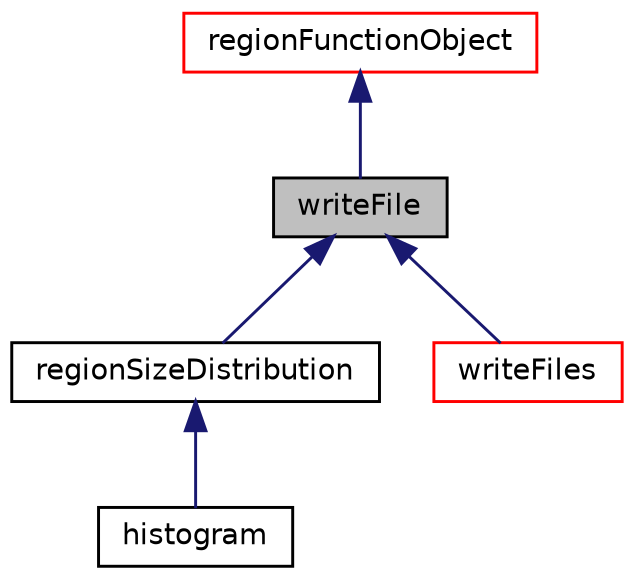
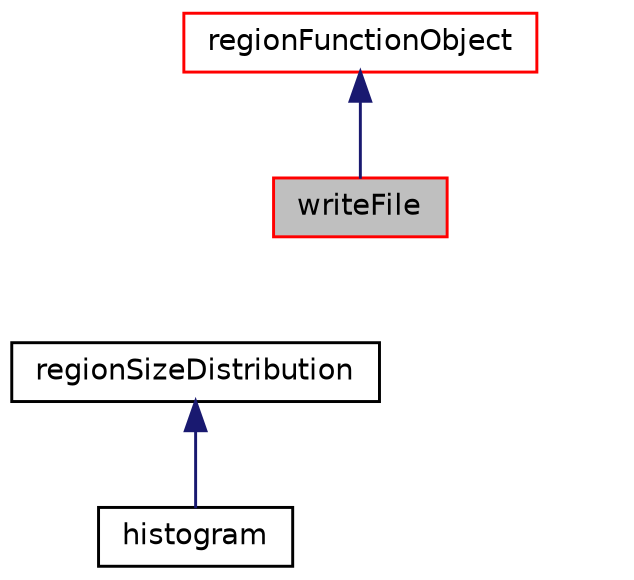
  digraph {
    node [color=black fontname=Helvetica fontsize=10 shape=record]
    edge [color=midnightblue dir=back fontname=Helvetica fontsize=10 labelfontname=Helvetica labelfontsize=10 style=solid]
-   n1 [fillcolor=grey75 fontcolor=black height=0.2 label=writeFile style=filled width=0.4]
+   n1 [color=red fillcolor=grey75 fontcolor=black height=0.2 label=writeFile style=filled width=0.4]
    n2 [height=0.2 label=regionSizeDistribution width=0.4]
-   n3 [color=red height=0.2 label=writeFiles width=0.4]
    n4 [height=0.2 label=histogram width=0.4]
    n5 [color=red height=0.2 label=regionFunctionObject width=0.4]
-   n1 -> n2
-   n1 -> n3
    n2 -> n4
    n5 -> n1
  }
